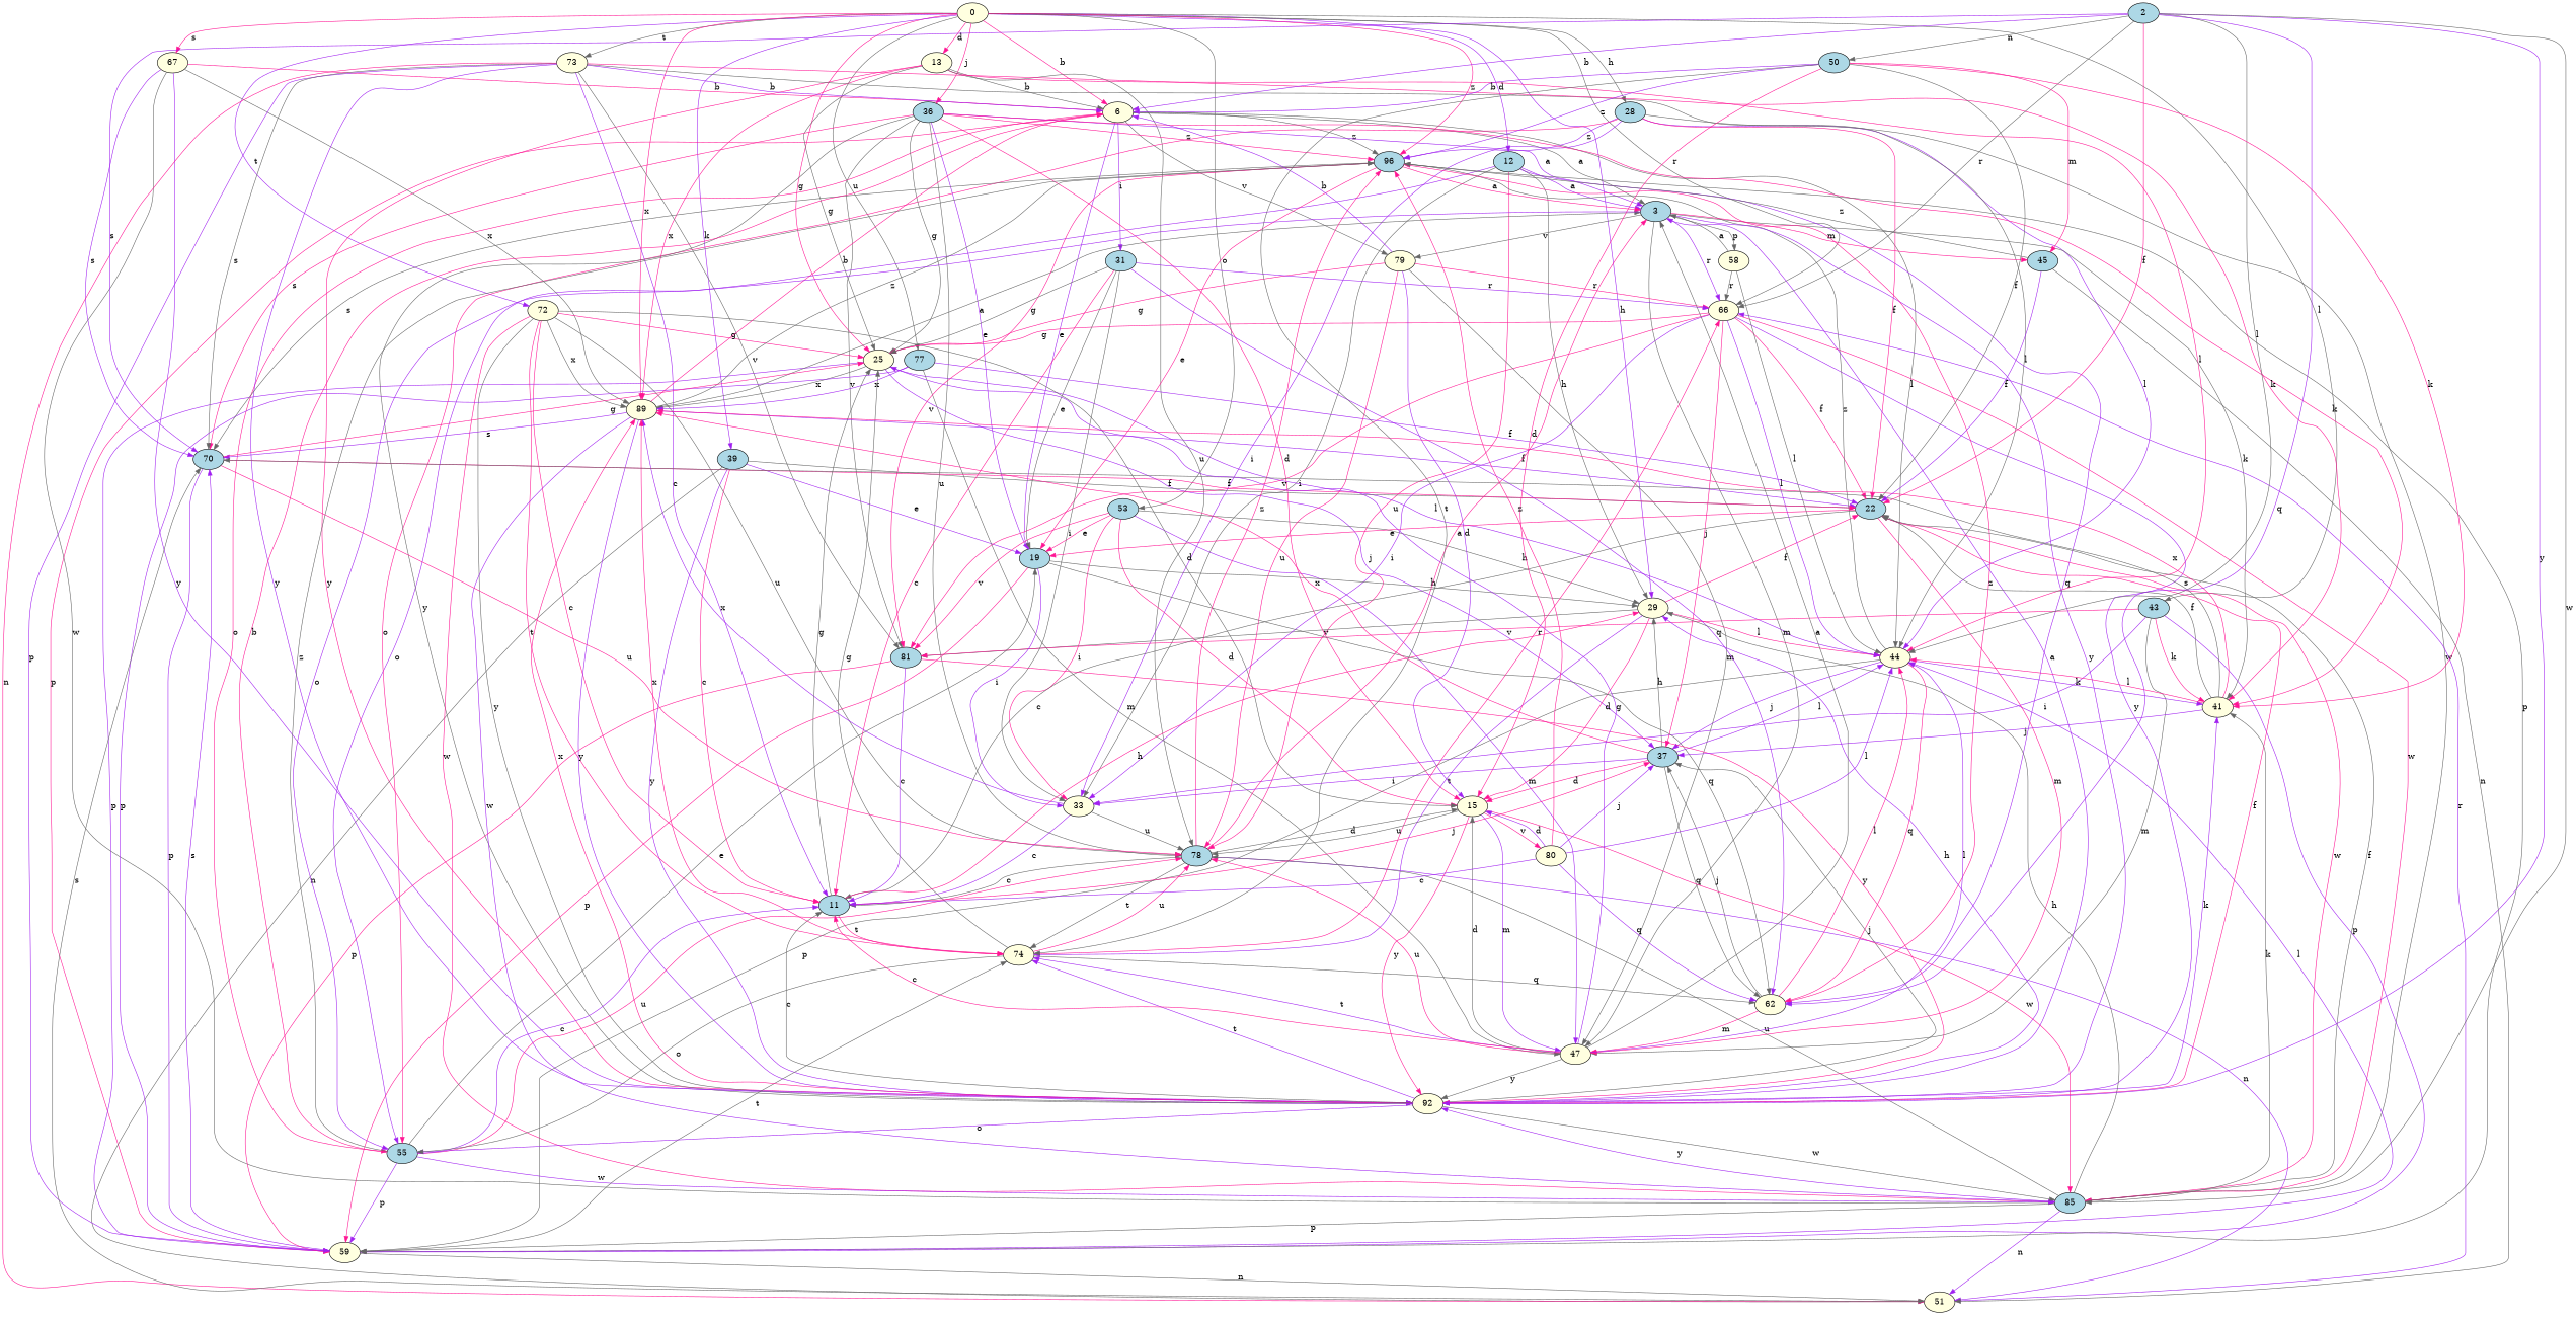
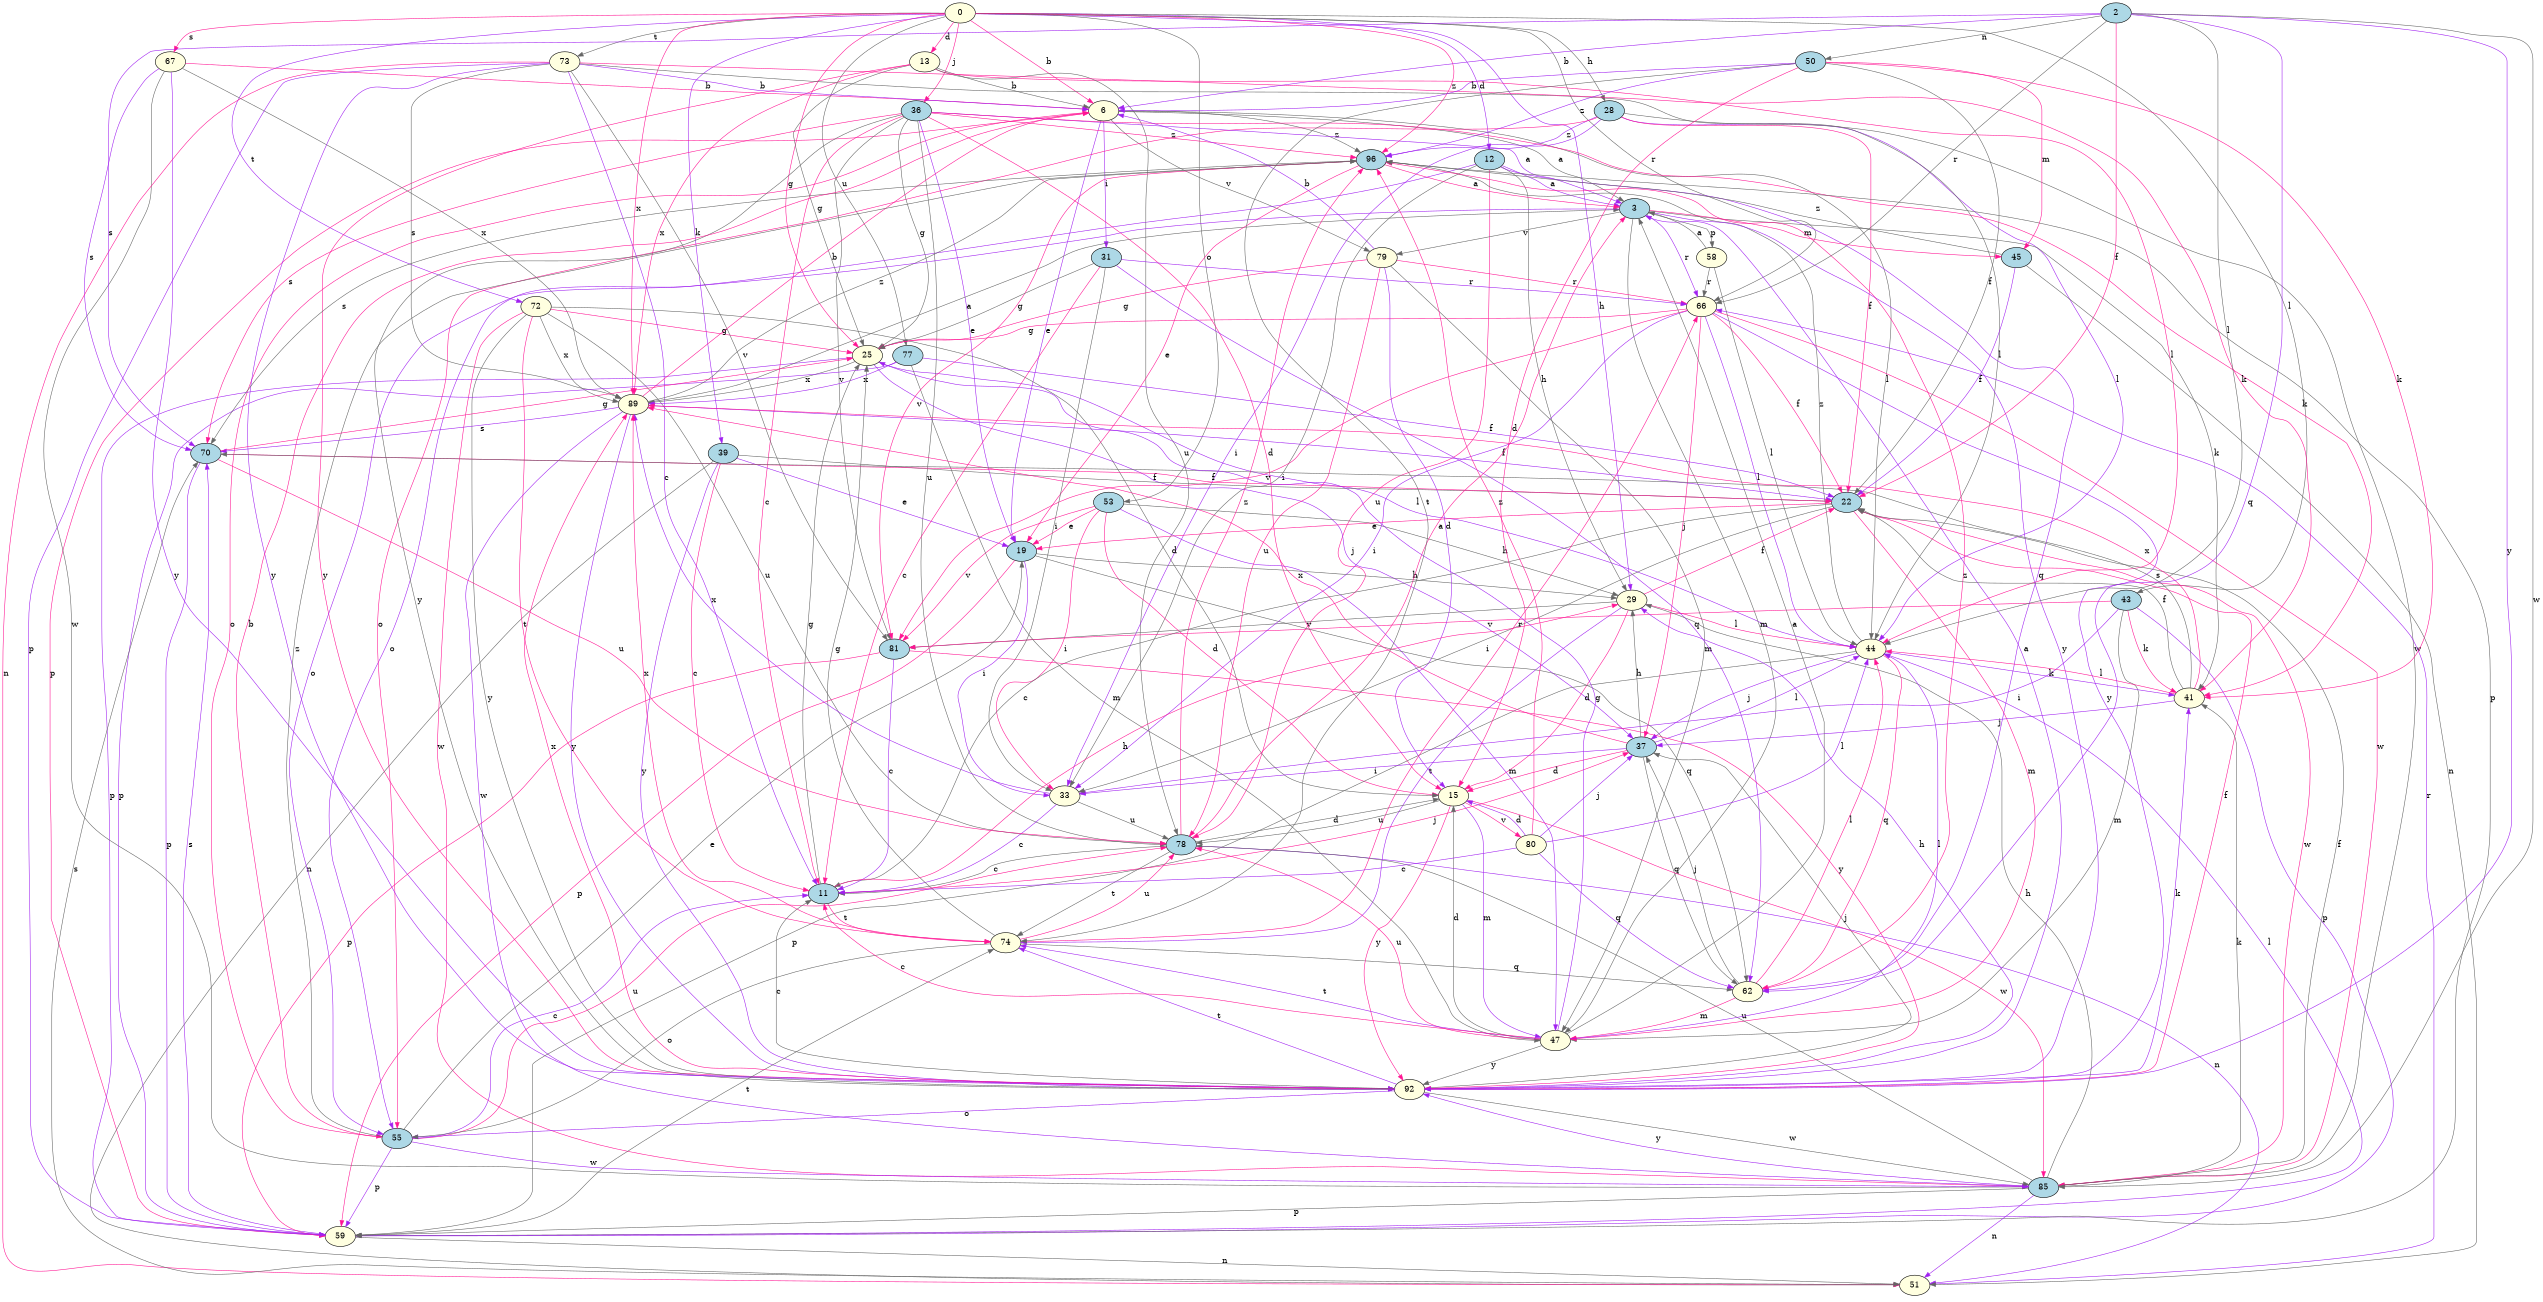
  strict digraph {
    node [fillcolor=lightyellow style=filled]
    edge [color=gray40]
    0
    6
    12 [fillcolor=lightblue]
    13
    25
    28 [fillcolor=lightblue]
    29
    36 [fillcolor=lightblue]
    39 [fillcolor=lightblue]
    43 [fillcolor=lightblue]
    53 [fillcolor=lightblue]
    66
    67
    72
    73
    77 [fillcolor=lightblue]
    89
    96 [fillcolor=lightblue]
    44
    3 [fillcolor=lightblue]
    55 [fillcolor=lightblue]
    79
    19 [fillcolor=lightblue]
    31 [fillcolor=lightblue]
    59
    62
    33
    78 [fillcolor=lightblue]
    92
    37 [fillcolor=lightblue]
    22 [fillcolor=lightblue]
    85 [fillcolor=lightblue]
    74
    15
    81 [fillcolor=lightblue]
    70 [fillcolor=lightblue]
    41
    11 [fillcolor=lightblue]
    51
    47
    2 [fillcolor=lightblue]
    50 [fillcolor=lightblue]
    45 [fillcolor=lightblue]
    58
    80
    0 -> 6 [color=deeppink label=b]
    0 -> 12 [color=purple label=d]
    0 -> 13 [color=deeppink label=d]
    0 -> 25 [color=deeppink label=g]
    0 -> 28 [label=h]
    0 -> 29 [color=purple label=h]
    0 -> 36 [color=deeppink label=j]
    0 -> 39 [color=purple label=k]
    0 -> 43 [label=l]
    0 -> 53 [label=o]
    0 -> 66 [label=r]
    0 -> 67 [color=deeppink label=s]
    0 -> 72 [color=purple label=t]
    0 -> 73 [label=t]
    0 -> 77 [label=u]
    0 -> 89 [color=deeppink label=x]
    0 -> 96 [color=deeppink label=z]
    6 -> 96 [label=z]
    6 -> 44 [label=l]
    6 -> 3 [label=a]
    6 -> 55 [color=deeppink label=o]
    6 -> 79 [label=v]
    6 -> 19 [color=purple label=e]
    6 -> 31 [color=purple label=i]
    6 -> 59 [color=deeppink label=p]
    12 -> 29 [label=h]
    12 -> 3 [color=purple label=a]
    12 -> 55 [color=purple label=o]
    12 -> 62 [color=purple label=q]
    12 -> 33 [label=i]
    12 -> 78 [color=deeppink label=u]
    13 -> 6 [label=b]
    13 -> 25 [label=g]
    13 -> 89 [color=deeppink label=x]
    13 -> 44 [color=deeppink label=l]
    13 -> 78 [label=u]
    13 -> 92 [color=deeppink label=y]
    25 -> 89 [label=x]
    25 -> 44 [color=purple label=l]
    25 -> 59 [color=purple label=p]
    25 -> 37 [color=purple label=j]
    28 -> 96 [color=purple label=z]
    28 -> 44 [color=purple label=l]
    28 -> 55 [color=deeppink label=o]
    28 -> 33 [color=purple label=i]
    28 -> 22 [color=deeppink label=f]
    28 -> 85 [label=w]
    29 -> 44 [color=deeppink label=l]
    29 -> 22 [color=deeppink label=f]
    29 -> 74 [color=purple label=t]
    29 -> 15 [color=deeppink label=d]
    29 -> 81 [label=v]
    36 -> 25 [label=g]
    36 -> 96 [color=deeppink label=z]
    36 -> 3 [color=purple label=a]
    36 -> 19 [color=purple label=e]
    36 -> 78 [label=u]
    36 -> 92 [label=y]
    36 -> 15 [color=deeppink label=d]
    36 -> 81 [label=v]
    36 -> 70 [color=deeppink label=s]
    36 -> 41 [color=deeppink label=k]
-   72 -> 11 [color=deeppink label=c]
+   36 -> 11 [color=deeppink label=c]
    39 -> 19 [color=purple label=e]
    39 -> 92 [color=purple label=y]
    39 -> 22 [label=f]
    39 -> 11 [color=deeppink label=c]
    39 -> 51 [label=n]
    43 -> 59 [color=purple label=p]
    43 -> 33 [color=purple label=i]
    43 -> 81 [color=deeppink label=v]
    43 -> 41 [color=deeppink label=k]
    43 -> 47 [label=m]
    53 -> 29 [label=h]
    53 -> 19 [color=deeppink label=e]
    53 -> 33 [color=deeppink label=i]
    53 -> 15 [color=deeppink label=d]
    53 -> 81 [color=deeppink label=v]
    53 -> 47 [color=purple label=m]
    66 -> 25 [color=deeppink label=g]
    66 -> 44 [color=purple label=l]
    66 -> 33 [color=purple label=i]
    66 -> 92 [color=purple label=y]
    66 -> 37 [color=deeppink label=j]
    66 -> 22 [color=deeppink label=f]
    66 -> 85 [color=deeppink label=w]
    66 -> 81 [color=deeppink label=v]
    67 -> 6 [color=deeppink label=b]
    67 -> 89 [label=x]
    67 -> 92 [color=purple label=y]
    67 -> 85 [label=w]
    67 -> 70 [color=purple label=s]
    72 -> 25 [color=deeppink label=g]
    72 -> 89 [label=x]
    72 -> 78 [label=u]
    72 -> 92 [label=y]
    72 -> 85 [color=deeppink label=w]
    72 -> 74 [color=deeppink label=t]
    72 -> 15 [label=d]
    73 -> 6 [color=purple label=b]
    73 -> 44 [label=l]
    73 -> 59 [color=purple label=p]
    73 -> 92 [color=purple label=y]
    73 -> 81 [label=v]
-   73 -> 70 [label=s]
+   73 -> 89 [label=s]
    73 -> 41 [color=deeppink label=k]
    73 -> 11 [color=purple label=c]
    73 -> 51 [color=deeppink label=n]
    77 -> 89 [color=purple label=x]
    77 -> 59 [color=purple label=p]
    77 -> 22 [color=purple label=f]
    77 -> 47 [label=m]
    89 -> 6 [color=deeppink label=b]
    89 -> 96 [label=z]
    89 -> 3 [label=a]
    89 -> 92 [color=purple label=y]
    89 -> 22 [color=purple label=f]
    89 -> 85 [color=purple label=w]
    89 -> 70 [color=purple label=s]
    96 -> 3 [color=deeppink label=a]
    96 -> 19 [color=deeppink label=e]
    96 -> 59 [label=p]
    96 -> 81 [color=deeppink label=v]
    96 -> 70 [label=s]
    44 -> 96 [label=z]
    44 -> 59 [label=p]
    44 -> 62 [color=deeppink label=q]
    44 -> 37 [color=purple label=j]
    44 -> 41 [color=purple label=k]
    3 -> 66 [color=purple label=r]
    3 -> 55 [color=purple label=o]
    3 -> 79 [label=v]
    3 -> 92 [color=purple label=y]
    3 -> 41 [label=k]
    3 -> 47 [label=m]
    3 -> 45 [color=deeppink label=m]
    3 -> 58 [label=p]
    55 -> 6 [color=deeppink label=b]
    55 -> 96 [label=z]
    55 -> 19 [label=e]
    55 -> 59 [color=purple label=p]
    55 -> 78 [color=deeppink label=u]
    55 -> 85 [color=purple label=w]
    55 -> 11 [color=purple label=c]
    79 -> 6 [color=purple label=b]
    79 -> 25 [color=deeppink label=g]
    79 -> 66 [color=deeppink label=r]
    79 -> 78 [color=deeppink label=u]
    79 -> 15 [color=purple label=d]
    79 -> 47 [label=m]
    19 -> 29 [label=h]
    19 -> 59 [color=deeppink label=p]
    19 -> 62 [label=q]
    19 -> 33 [color=purple label=i]
    31 -> 25 [label=g]
    31 -> 66 [color=purple label=r]
-   31 -> 19 [label=e]
    31 -> 62 [color=purple label=q]
    31 -> 33 [label=i]
    31 -> 11 [color=deeppink label=c]
    59 -> 44 [color=purple label=l]
    59 -> 74 [label=t]
    59 -> 70 [color=purple label=s]
    59 -> 51 [label=n]
    62 -> 96 [color=deeppink label=z]
    62 -> 44 [color=deeppink label=l]
    62 -> 37 [label=j]
    62 -> 47 [color=deeppink label=m]
    33 -> 89 [color=purple label=x]
    33 -> 78 [label=u]
    33 -> 11 [color=purple label=c]
    78 -> 96 [color=deeppink label=z]
    78 -> 3 [color=deeppink label=a]
    78 -> 74 [label=t]
    78 -> 15 [label=d]
    78 -> 11 [label=c]
    78 -> 51 [color=purple label=n]
    92 -> 29 [color=purple label=h]
    92 -> 89 [color=deeppink label=x]
    92 -> 3 [color=purple label=a]
    92 -> 55 [color=purple label=o]
    92 -> 37 [label=j]
    92 -> 22 [color=deeppink label=f]
    92 -> 85 [label=w]
    92 -> 74 [color=purple label=t]
    92 -> 41 [color=purple label=k]
    92 -> 11 [label=c]
    37 -> 29 [label=h]
    37 -> 89 [color=deeppink label=x]
    37 -> 44 [color=purple label=l]
    37 -> 62 [label=q]
    37 -> 33 [color=purple label=i]
    37 -> 15 [color=deeppink label=d]
    22 -> 19 [color=deeppink label=e]
+   22 -> 33 [label=i]
    22 -> 85 [color=deeppink label=w]
    22 -> 11 [label=c]
    22 -> 47 [color=deeppink label=m]
    85 -> 29 [label=h]
    85 -> 59 [label=p]
    85 -> 78 [label=u]
    85 -> 92 [color=purple label=y]
    85 -> 22 [label=f]
    85 -> 41 [label=k]
    85 -> 51 [color=purple label=n]
    74 -> 25 [label=g]
    74 -> 66 [color=deeppink label=r]
    74 -> 89 [color=deeppink label=x]
    74 -> 55 [label=o]
    74 -> 62 [label=q]
    74 -> 78 [color=deeppink label=u]
    15 -> 78 [label=u]
    15 -> 92 [color=deeppink label=y]
    15 -> 85 [color=deeppink label=w]
    15 -> 47 [color=purple label=m]
    15 -> 80 [color=deeppink label=v]
    81 -> 59 [color=deeppink label=p]
    81 -> 92 [color=deeppink label=y]
    81 -> 11 [color=purple label=c]
    70 -> 25 [color=deeppink label=g]
    70 -> 59 [color=purple label=p]
    70 -> 78 [color=deeppink label=u]
    70 -> 22 [color=deeppink label=f]
    41 -> 89 [color=deeppink label=x]
    41 -> 44 [color=deeppink label=l]
    41 -> 37 [color=purple label=j]
    41 -> 22 [label=f]
    41 -> 70 [label=s]
    11 -> 25 [label=g]
    11 -> 29 [color=deeppink label=h]
    11 -> 37 [color=deeppink label=j]
    11 -> 74 [color=deeppink label=t]
    51 -> 66 [color=purple label=r]
    51 -> 70 [label=s]
    47 -> 25 [color=purple label=g]
    47 -> 44 [color=purple label=l]
    47 -> 3 [label=a]
    47 -> 78 [color=deeppink label=u]
    47 -> 92 [label=y]
    47 -> 74 [color=purple label=t]
    47 -> 15 [label=d]
    47 -> 11 [color=deeppink label=c]
    2 -> 6 [color=purple label=b]
    2 -> 66 [label=r]
    2 -> 44 [label=l]
    2 -> 62 [color=purple label=q]
    2 -> 92 [color=purple label=y]
    2 -> 22 [color=deeppink label=f]
    2 -> 85 [label=w]
    2 -> 70 [color=purple label=s]
    2 -> 50 [label=n]
    50 -> 6 [color=purple label=b]
    50 -> 96 [color=purple label=z]
    50 -> 22 [label=f]
    50 -> 74 [label=t]
    50 -> 15 [color=deeppink label=d]
    50 -> 41 [color=deeppink label=k]
    50 -> 45 [color=deeppink label=m]
    45 -> 96 [label=z]
    45 -> 22 [color=purple label=f]
    45 -> 51 [label=n]
    58 -> 66 [label=r]
    58 -> 44 [label=l]
    58 -> 3 [label=a]
    80 -> 96 [color=deeppink label=z]
    80 -> 44 [color=purple label=l]
    80 -> 62 [color=purple label=q]
    80 -> 37 [color=purple label=j]
    80 -> 15 [color=purple label=d]
    80 -> 11 [color=purple label=c]
  }
